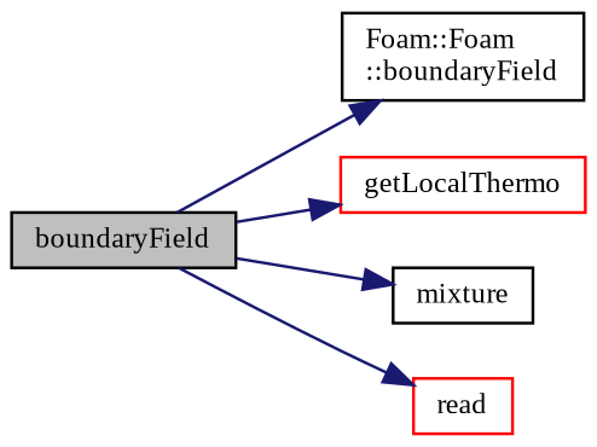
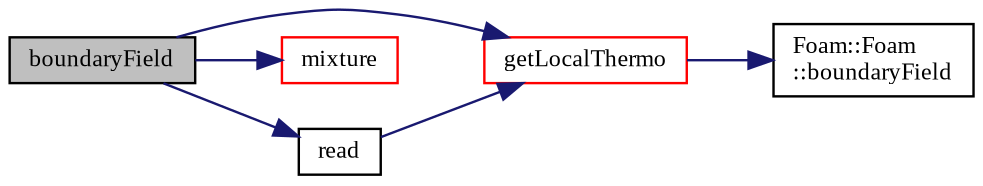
  digraph {
    fontname="Liberation Serif"
    rankdir=LR
    node [color=black fontname="Liberation Serif" fontsize=10 shape=record]
    edge [color=midnightblue fontname="Liberation Serif" fontsize=10 labelfontname=FreeSans labelfontsize=10 style=solid]
    n1 [fillcolor=grey75 fontcolor=black height=0.2 label=boundaryField style=filled width=0.4]
    n2 [height=0.2 label="Foam::Foam\l::boundaryField" width=0.4]
    n3 [color=red height=0.2 label=getLocalThermo width=0.4]
-   n4 [height=0.2 label=mixture width=0.4]
-   n5 [color=red height=0.2 label=read width=0.4]
-   n1 -> n2
+   n4 [color=red height=0.2 label=mixture width=0.4]
+   n5 [height=0.2 label=read width=0.4]
+   n3 -> n2
    n1 -> n3
    n1 -> n4
    n1 -> n5
+   n5 -> n3
  }
